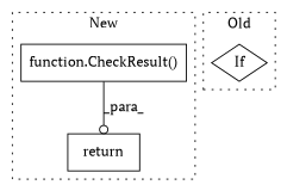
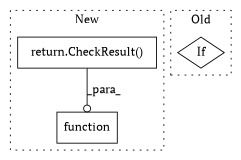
  digraph {
    fontname="PT Serif"
    node [shape=box fontname="PT Serif"]
-   n1 [a=75 l=37 label="function.CheckResult()" s=7763]
-   n2 [a=93 l=7 label=return s=7756]
+   n1 [a=75 l=37 label="return.CheckResult()" s=7763]
+   n2 [a=93 l=7 label=function s=7756]
    n3 [a=96 l=3 label=If s=6383 shape=diamond]
    subgraph cluster_1 {
      label=New
      style=dotted
      n1
      n2
    }
    subgraph cluster_2 {
      label=Old
      style=dotted
      n3
    }
    n1 -> n2 [label=_para_ arrowhead=odot fontname="PT Serif"]
  }
